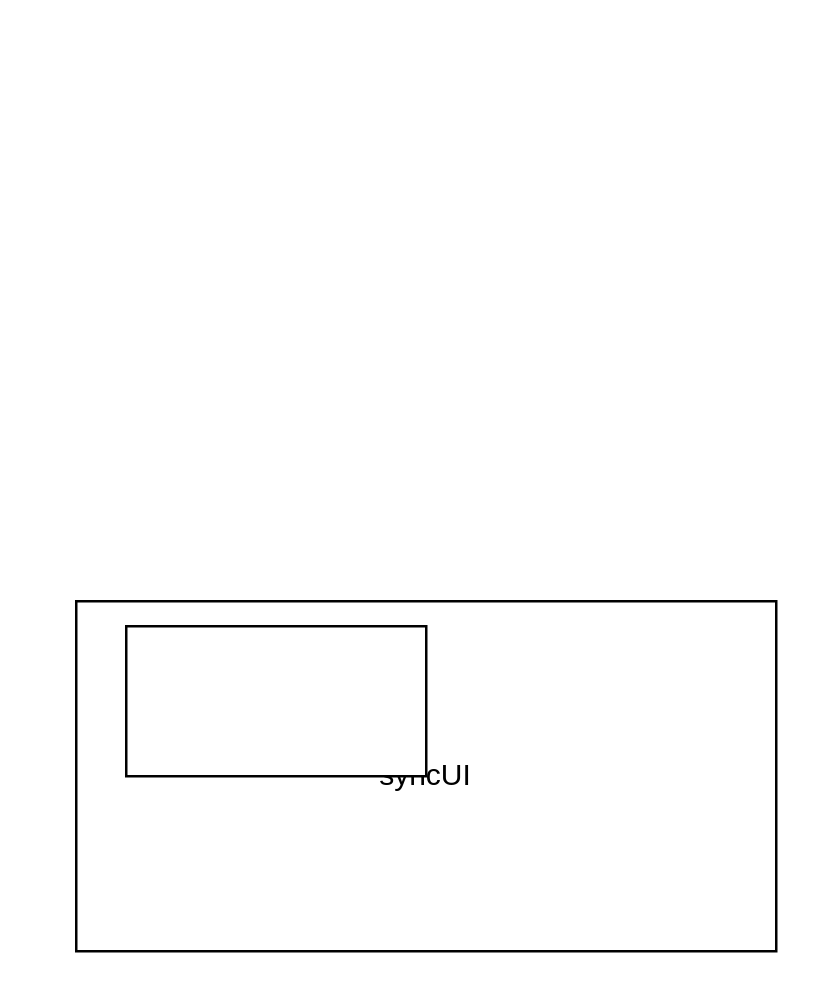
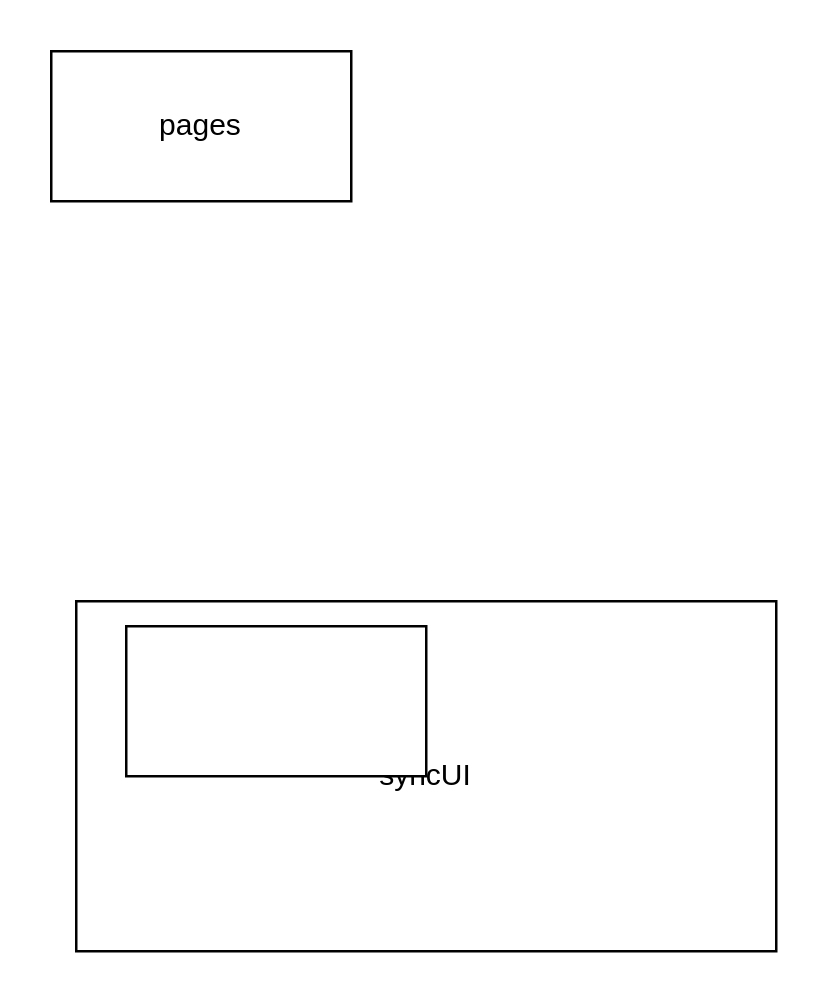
  <mxCell id="0" />
  <mxCell id="1" parent="0" />
+ <mxCell id="2" value="pages" style="whiteSpace=wrap;html=1;" vertex="1" parent="1"><mxGeometry x="20" y="20" width="120" height="60" as="geometry" /></mxCell>
  <mxCell id="3" value="syncUI" style="whiteSpace=wrap;html=1;" vertex="1" parent="1"><mxGeometry x="30" y="240" width="280" height="140" as="geometry" /></mxCell>
  <mxCell id="4" value="" style="whiteSpace=wrap;html=1;" vertex="1" parent="1"><mxGeometry x="50" y="250" width="120" height="60" as="geometry" /></mxCell>
